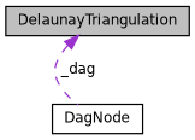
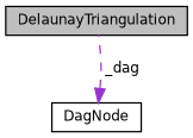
  digraph {
    node [color=black fontname=Helvetica fontsize=10 shape=record style=filled]
    n1 [fillcolor=grey75 fontcolor=black height=0.2 label=DelaunayTriangulation width=0.4]
    n2 [fillcolor=white height=0.2 label=DagNode width=0.4]
-   n1 -> n2 [color=darkorchid3 dir=back fontname=Helvetica fontsize=10 label=" _dag" labelfontname=Helvetica labelfontsize=10 style=dashed]
+   n2 -> n1 [color=darkorchid3 dir=back fontname=Helvetica fontsize=10 label=" _dag" labelfontname=Helvetica labelfontsize=10 style=dashed]
  }
